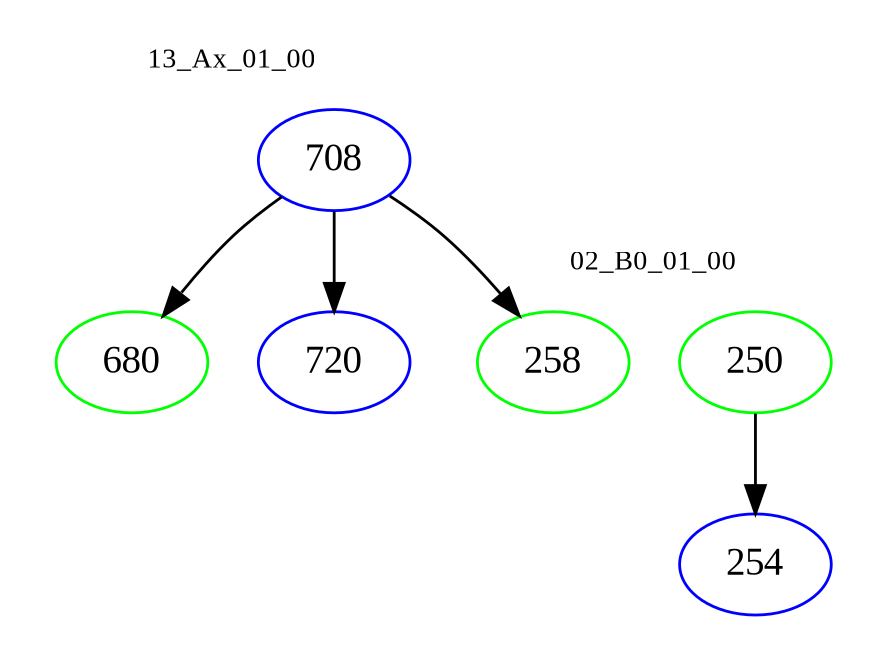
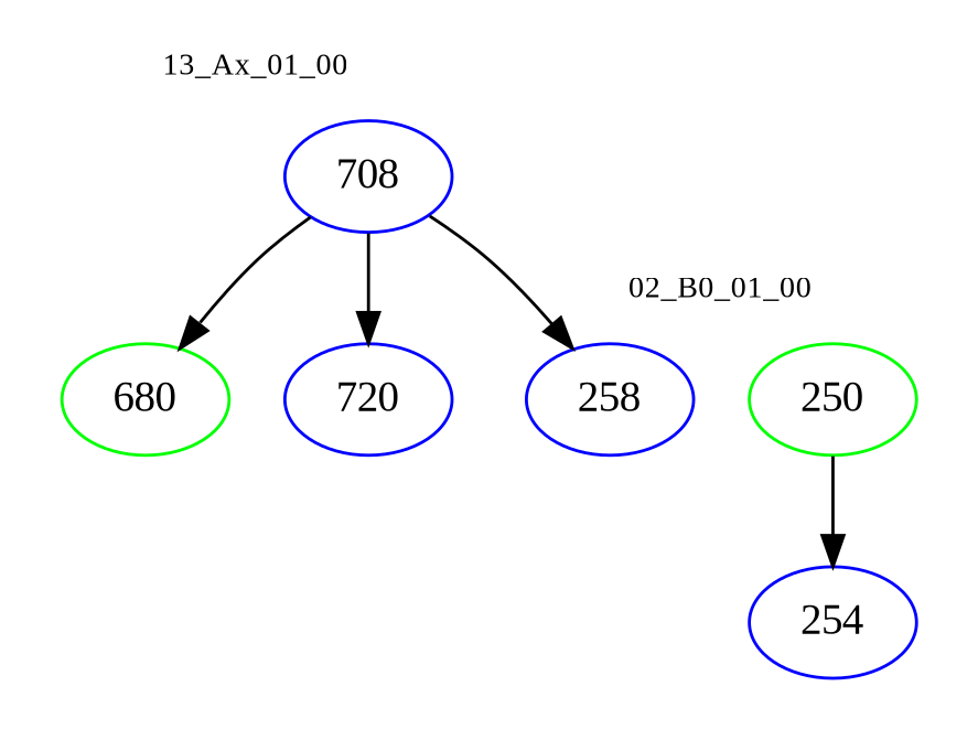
  digraph {
    fontname="Liberation Serif"
    node [color=blue fontname="Liberation Serif"]
    edge [color=black fontname="Liberation Serif"]
    n1 [label=708]
    n2 [color=green label=680]
    n3 [label=720]
    n4 [color=green label=250]
-   n5 [color=green label=258]
+   n5 [label=258]
    n6 [label=254]
    subgraph cluster_1 {
      color=white
      fontsize=10
      label="13_Ax_01_00"
      n1
      n2
      n3
    }
    subgraph cluster_2 {
      color=white
      fontsize=10
      label="02_B0_01_00"
      n4
      n5
      n6
    }
    n1 -> n2
    n1 -> n3
    n1 -> n5
    n4 -> n6
  }
